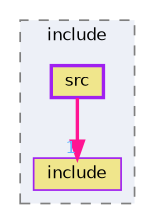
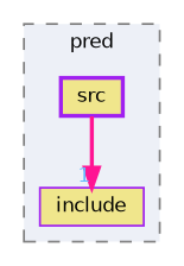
  digraph {
    compound=true
    node [color=purple fillcolor=khaki fontname=Helvetica fontsize=10 shape=box]
    n1 [height=0.2 label=include style=filled width=0.4]
    n2 [height=0.2 label=src style="filled,bold" width=0.4]
    subgraph cluster_1 {
      bgcolor="#edf0f7"
      fontname=Helvetica
      fontsize=10
-     label=include
+     label=pred
      pencolor=grey50
      style="filled,dashed"
      n1
      n2
    }
    n2 -> n1 [color=deeppink fontcolor=steelblue1 fontname=Helvetica fontsize=10 headlabel=1 labeldistance=1.5 labelfontname=Helvetica labelfontsize=10 style=bold]
  }
